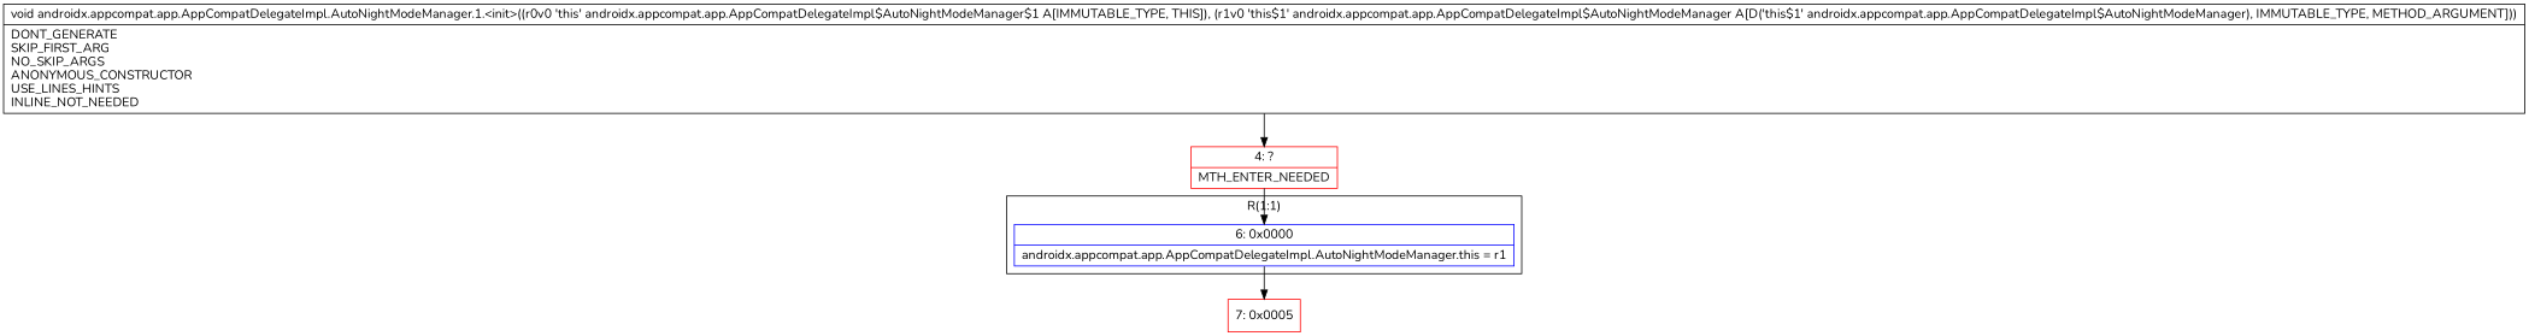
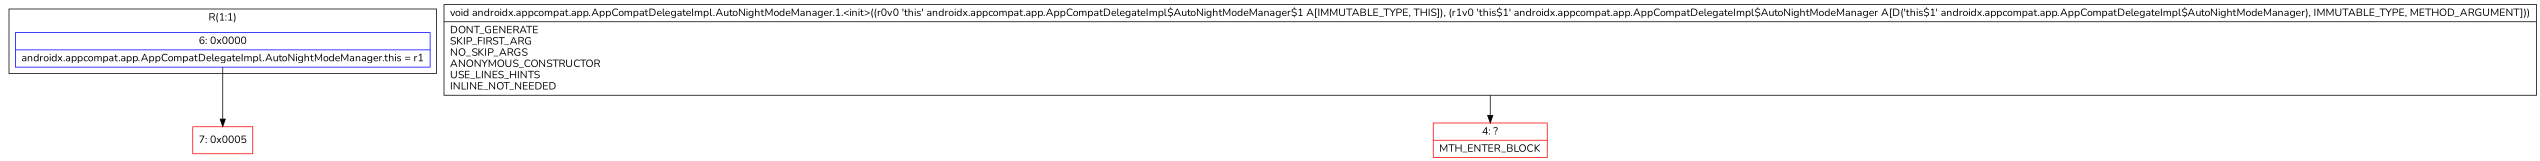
  digraph {
    fontname=Nunito
    node [color=red fontname=Nunito shape=record]
    edge [fontname=Nunito]
    n1 [color=blue label="{6\:\ 0x0000|androidx.appcompat.app.AppCompatDelegateImpl.AutoNightModeManager.this = r1\l}"]
    n2 [label="{7\:\ 0x0005}"]
-   n3 [label="{4\:\ ?|MTH_ENTER_NEEDED\l}"]
+   n3 [label="{4\:\ ?|MTH_ENTER_BLOCK\l}"]
    n4 [label="{void androidx.appcompat.app.AppCompatDelegateImpl.AutoNightModeManager.1.\<init\>((r0v0 'this' androidx.appcompat.app.AppCompatDelegateImpl$AutoNightModeManager$1 A[IMMUTABLE_TYPE, THIS]), (r1v0 'this$1' androidx.appcompat.app.AppCompatDelegateImpl$AutoNightModeManager A[D('this$1' androidx.appcompat.app.AppCompatDelegateImpl$AutoNightModeManager), IMMUTABLE_TYPE, METHOD_ARGUMENT]))  | DONT_GENERATE\lSKIP_FIRST_ARG\lNO_SKIP_ARGS\lANONYMOUS_CONSTRUCTOR\lUSE_LINES_HINTS\lINLINE_NOT_NEEDED\l}" color=""]
    subgraph cluster_1 {
      label="R(1:1)"
      n1
    }
    n1 -> n2
-   n3 -> n1
    n4 -> n3
  }
